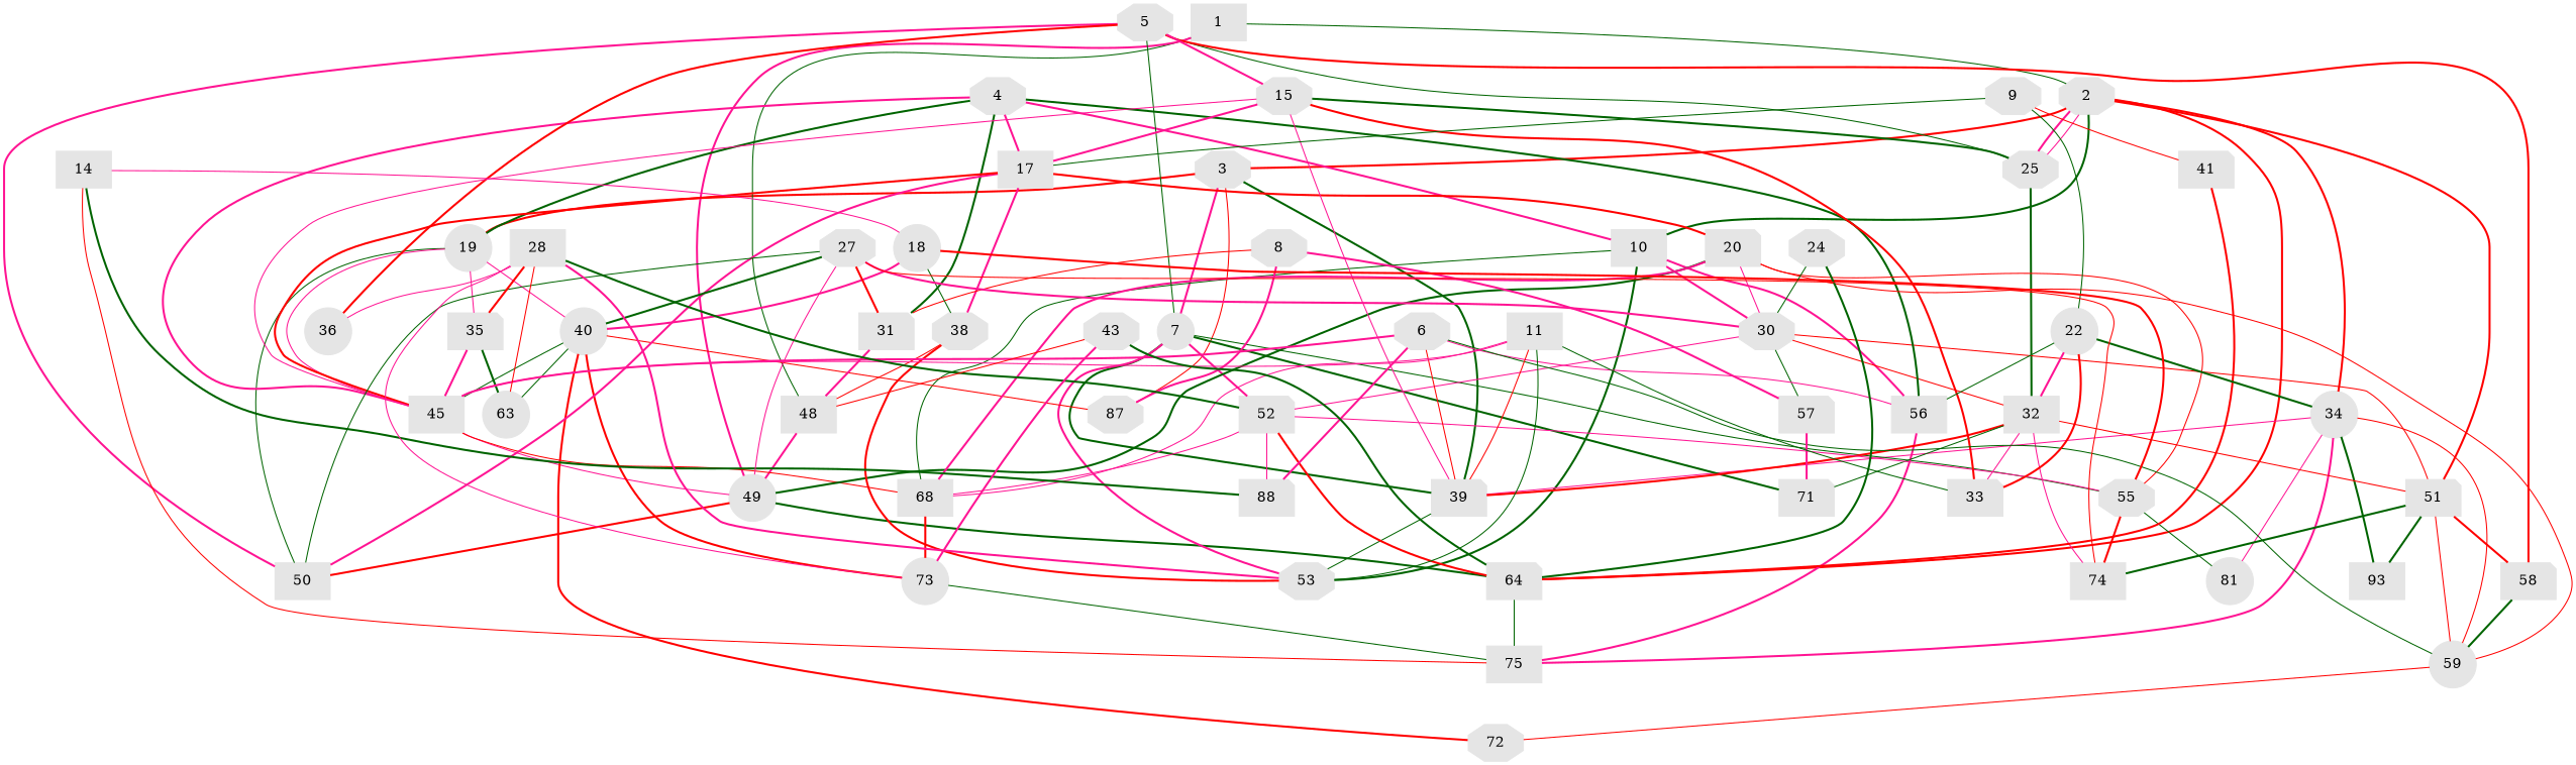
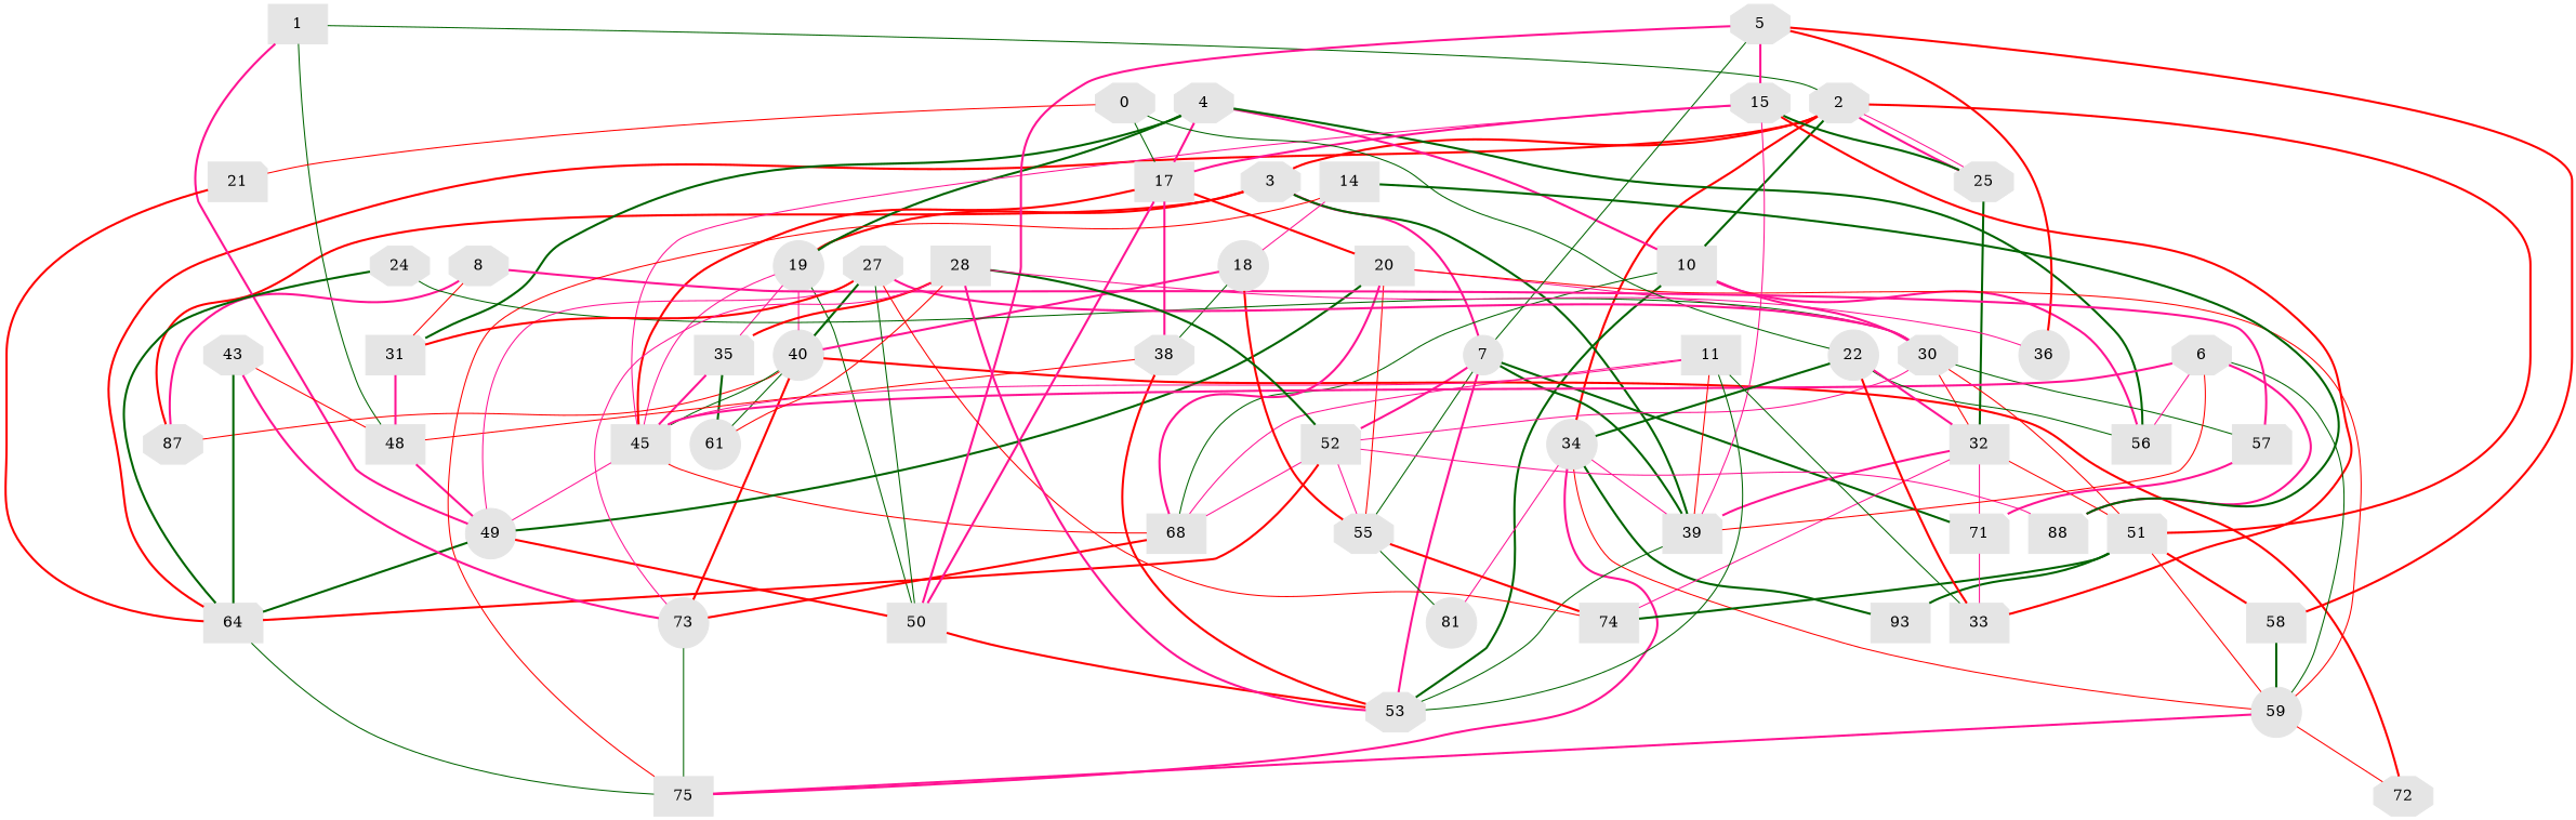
  graph {
    node [color=gray90 shape=octagon style=filled]
    edge [color=deeppink style=bold]
    2 [super="+12"]
    3 [super="+62"]
    10 [shape=box super="+16"]
    25
    34 [shape=circle super="+37"]
    51 [shape=note super="+54"]
    64 [shape=note super="+66"]
    1 [shape=box]
    48 [shape=box super="+63"]
    49 [shape=circle super="+86"]
    50 [shape=box super="+84"]
    7 [shape=circle super="+94"]
    19 [shape=circle super="+29"]
    39 [shape=note super="+69"]
    87
    56 [shape=box]
    53 [super="+77"]
    30 [super="+89"]
    68 [shape=box super="+83"]
    32 [shape=box super="+44"]
    59 [shape=circle super="+82"]
    75 [shape=box]
    81 [shape=circle]
    93 [shape=box]
    58 [shape=note]
    n26 [label=74 shape=box]
    52 [shape=note super="+70"]
    55 [super="+67"]
    71 [shape=note super="+90"]
    45 [shape=box super="+60"]
    40 [shape=circle super="+92"]
    35 [shape=note]
    4 [super="+13"]
    17 [shape=box super="+23"]
    31 [shape=note super="+80"]
    20 [shape=note super="+76"]
    38 [super="+78"]
    5 [super="+41"]
    15 [super="+47"]
    36 [shape=circle]
    33 [shape=note super="+65"]
    6 [super="+24"]
    88 [shape=note]
    72
    8
    57 [shape=note]
-   9
-   21 [shape=note label=41]
+   9 [label=0]
+   21 [shape=note]
    22 [shape=circle super="+85"]
    73 [shape=circle super="+91"]
    11 [shape=box super="+74"]
    14 [shape=box]
    18 [shape=circle]
-   61 [shape=circle label=63]
+   61 [shape=circle]
    n55 [label=24]
    27 [super="+42"]
    28 [shape=box super="+46"]
    43
    2 -- 3 [color=red]
    2 -- 10 [color=darkgreen]
    2 -- 25
    2 -- 25 [style=solid]
    2 -- 34 [color=red]
    2 -- 51 [color=red]
    2 -- 64 [color=red]
    3 -- 7
    3 -- 19 [color=red]
    3 -- 39 [color=darkgreen]
-   3 -- 87 [color=red style=solid]
+   3 -- 87 [color=red]
    10 -- 56
    10 -- 53 [color=darkgreen]
    10 -- 30
    10 -- 68 [color=darkgreen style=solid]
    25 -- 32 [color=darkgreen]
    34 -- 39 [style=solid]
    34 -- 59 [color=red style=solid]
    34 -- 75
    34 -- 81 [style=solid weight=2]
    34 -- 93 [color=darkgreen]
    51 -- 59 [color=red style=solid]
    51 -- 93 [color=darkgreen weight=2]
    51 -- 58 [color=red]
    51 -- n26 [color=darkgreen]
    64 -- 75 [color=darkgreen style=solid]
    1 -- 2 [color=darkgreen style=solid]
    1 -- 48 [color=darkgreen style=solid]
    1 -- 49
    48 -- 49
    49 -- 64 [color=darkgreen]
    49 -- 50 [color=red]
+   50 -- 53 [color=red]
    7 -- 39 [color=darkgreen]
    7 -- 53
    7 -- 52
    7 -- 55 [color=darkgreen style=solid]
    7 -- 71 [color=darkgreen]
    19 -- 50 [color=darkgreen style=solid]
    19 -- 45 [style=solid]
    19 -- 40 [style=solid]
    19 -- 35 [style=solid]
    39 -- 53 [color=darkgreen style=solid]
    30 -- 51 [color=red style=solid]
    30 -- 32 [color=red style=solid]
    30 -- 52 [style=solid]
    30 -- 57 [color=darkgreen style=solid]
    68 -- 73 [color=red]
    32 -- 51 [color=red style=solid]
-   32 -- 39 [color=red]
+   32 -- 39
    32 -- n26 [style=solid]
-   32 -- 71 [color=darkgreen style=solid weight=2]
-   32 -- 33 [style=solid]
-   56 -- 75
+   32 -- 71 [style=solid weight=2]
+   71 -- 33 [style=solid]
+   59 -- 75
    59 -- 72 [color=red style=solid]
    58 -- 59 [color=darkgreen]
    52 -- 64 [color=red]
    52 -- 68 [style=solid]
    52 -- 55 [style=solid]
    52 -- 88 [style=solid]
    55 -- 81 [color=darkgreen style=solid]
    55 -- n26 [color=red]
    45 -- 49 [style=solid]
    45 -- 68 [color=red style=solid]
    40 -- 87 [color=red style=solid]
    40 -- 45 [color=darkgreen style=solid]
    40 -- 72 [color=red]
    40 -- 73 [color=red]
    40 -- 61 [color=darkgreen style=solid]
    35 -- 45
    35 -- 61 [color=darkgreen]
    4 -- 10
    4 -- 19 [color=darkgreen]
    4 -- 56 [color=darkgreen]
-   4 -- 45
    4 -- 17
    4 -- 31 [color=darkgreen]
    17 -- 50
    17 -- 45 [color=red]
    17 -- 20 [color=red]
    17 -- 38
    31 -- 48
    20 -- 49 [color=darkgreen]
    20 -- 30 [style=solid]
    20 -- 68
    20 -- 59 [color=red style=solid]
    20 -- 55 [color=red style=solid]
    38 -- 48 [color=red style=solid]
    38 -- 53 [color=red]
-   5 -- 25 [color=darkgreen style=solid]
    5 -- 50
    5 -- 7 [color=darkgreen style=solid]
    5 -- 58 [color=red]
    5 -- 15
    5 -- 36 [color=red]
    15 -- 25 [color=darkgreen]
    15 -- 39 [style=solid]
    15 -- 45 [style=solid]
    15 -- 17
    15 -- 33 [color=red]
    6 -- 39 [color=red style=solid]
    6 -- 56 [style=solid]
    6 -- 59 [color=darkgreen style=solid]
    6 -- 45
    6 -- 88
    8 -- 87
    8 -- 31 [color=red style=solid]
    8 -- 57
    57 -- 71
    9 -- 17 [color=darkgreen style=solid]
    9 -- 21 [color=red style=solid]
    9 -- 22 [color=darkgreen style=solid]
    21 -- 64 [color=red]
    22 -- 34 [color=darkgreen]
    22 -- 56 [color=darkgreen style=solid]
    22 -- 32
    22 -- 33 [color=red]
    73 -- 75 [color=darkgreen style=solid]
    11 -- 39 [color=red style=solid]
    11 -- 53 [color=darkgreen style=solid]
    11 -- 68 [style=solid]
    11 -- 45 [style=solid]
    11 -- 33 [color=darkgreen style=solid]
    14 -- 75 [color=red style=solid]
    14 -- 88 [color=darkgreen]
    14 -- 18 [style=solid]
    18 -- 55 [color=red]
    18 -- 40
    18 -- 38 [color=darkgreen style=solid]
    n55 -- 64 [color=darkgreen]
    n55 -- 30 [color=darkgreen style=solid]
    27 -- 49 [style=solid]
    27 -- 50 [color=darkgreen style=solid]
    27 -- 30
    27 -- n26 [color=red style=solid]
    27 -- 40 [color=darkgreen weight=2]
    27 -- 31 [color=red]
    28 -- 53
    28 -- 52 [color=darkgreen]
    28 -- 35 [color=red]
    28 -- 36 [style=solid]
    28 -- 73 [style=solid]
    28 -- 61 [color=red style=solid]
    43 -- 64 [color=darkgreen]
    43 -- 48 [color=red style=solid]
    43 -- 73
  }
